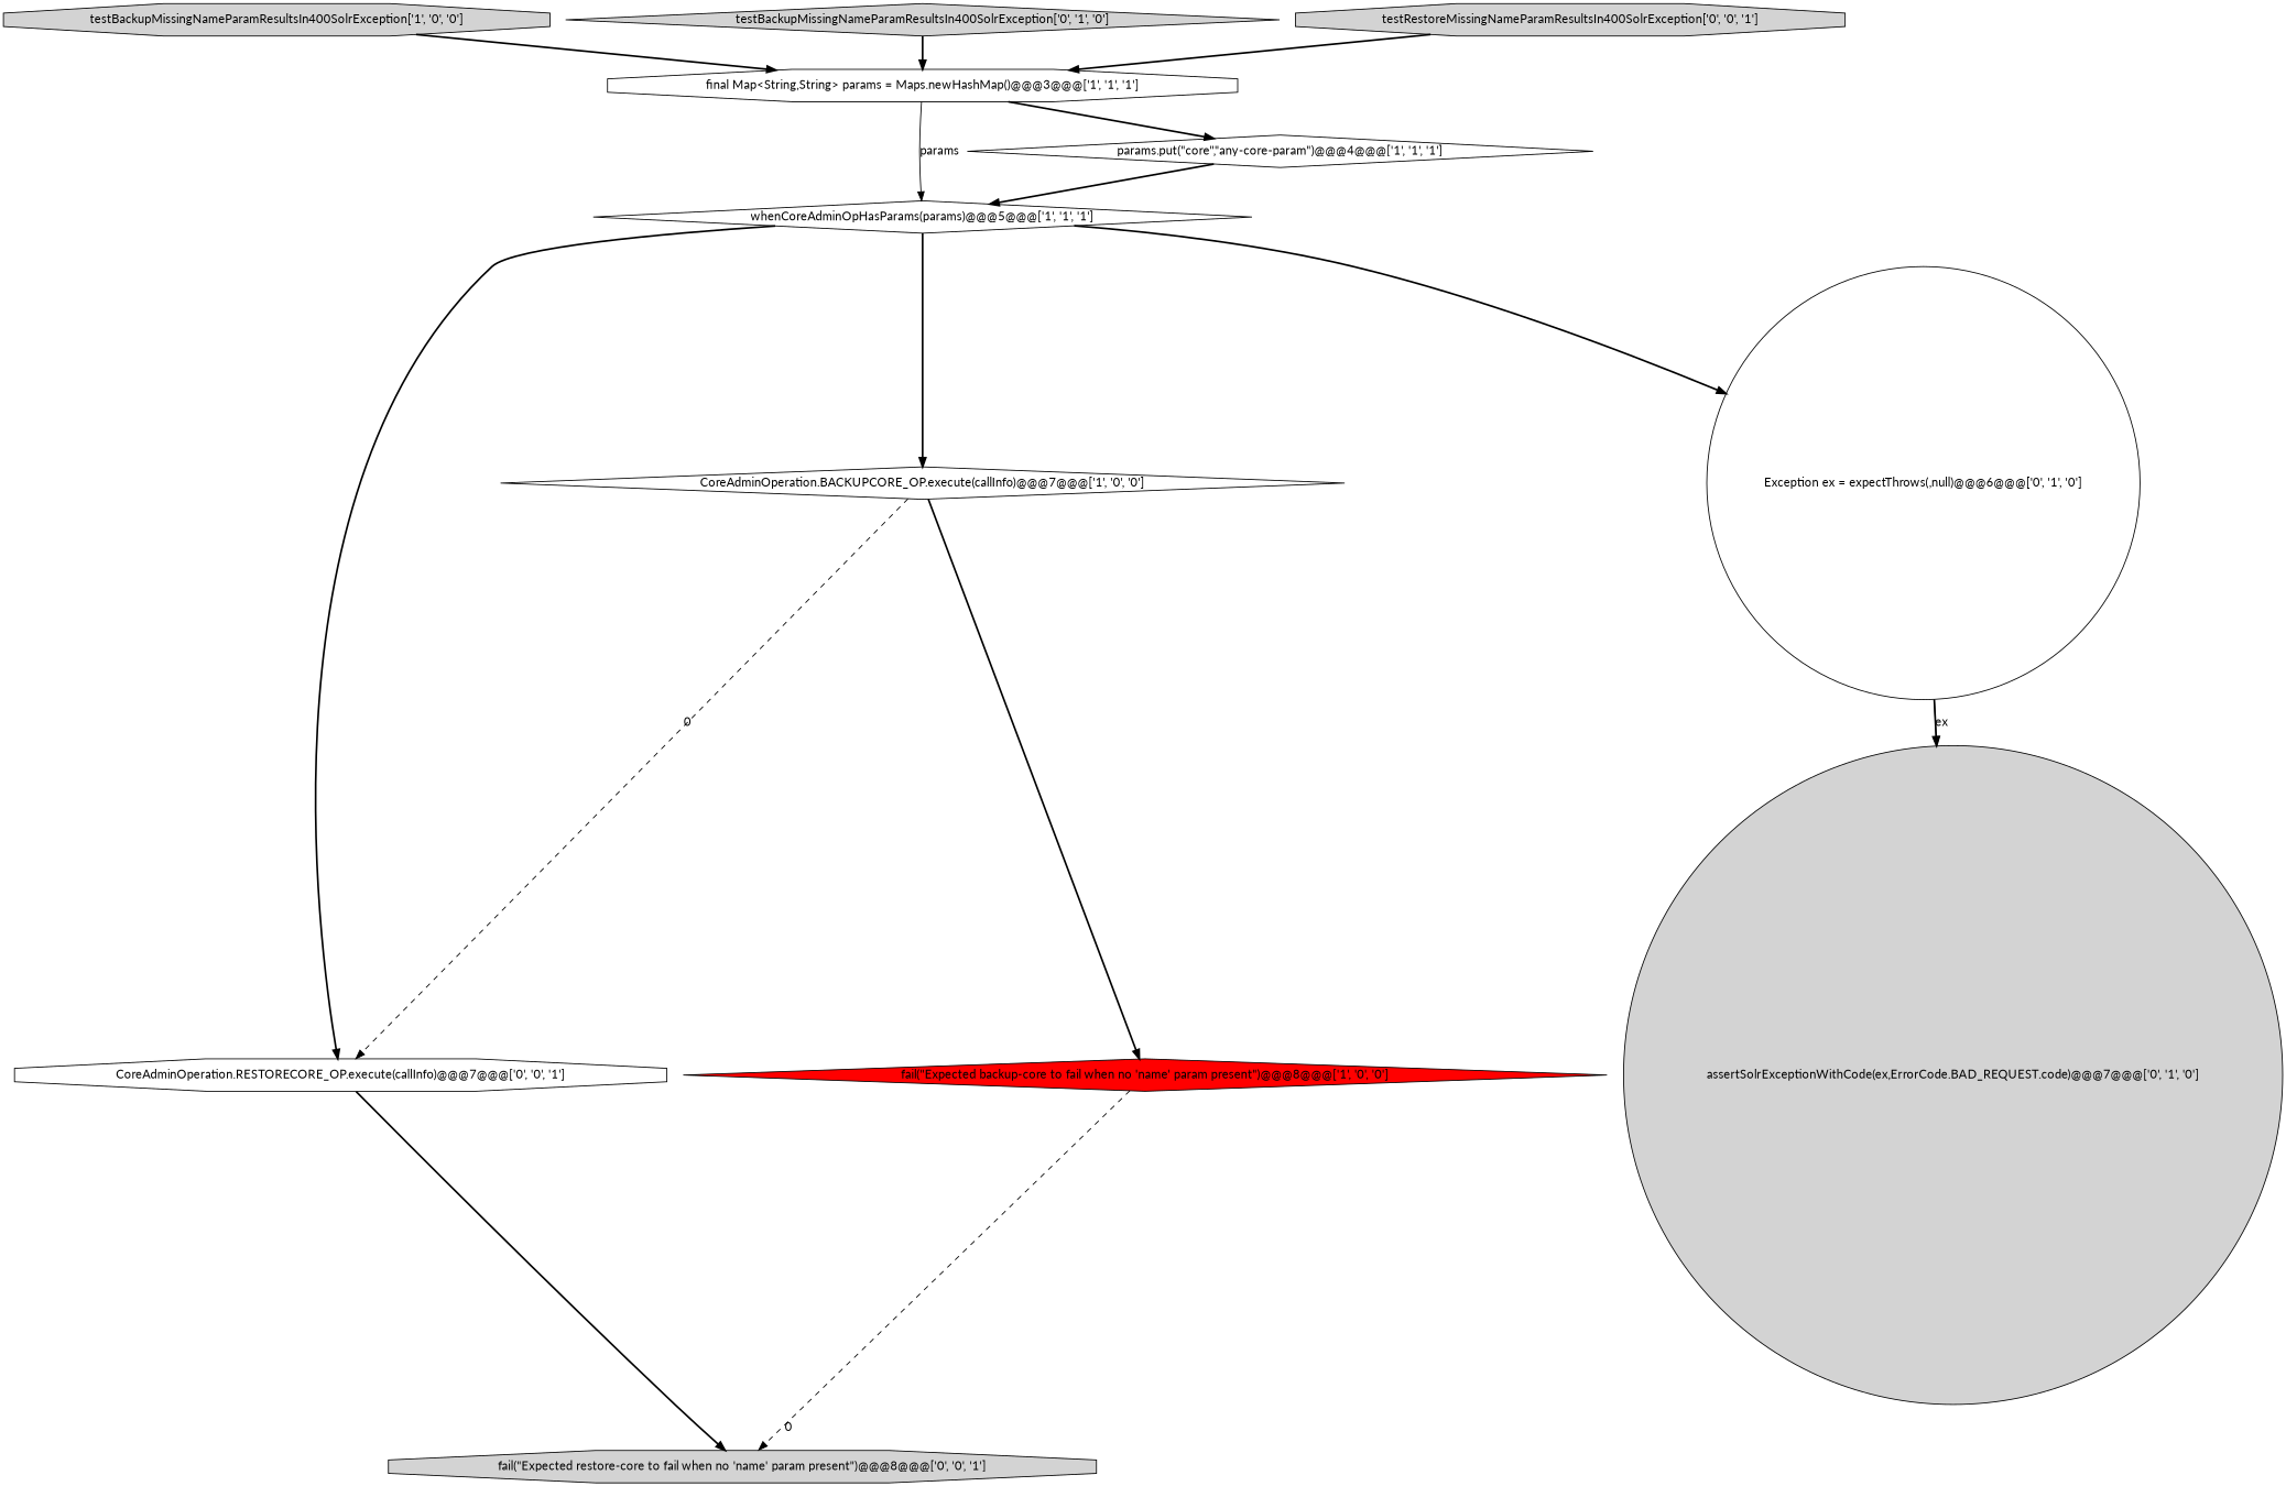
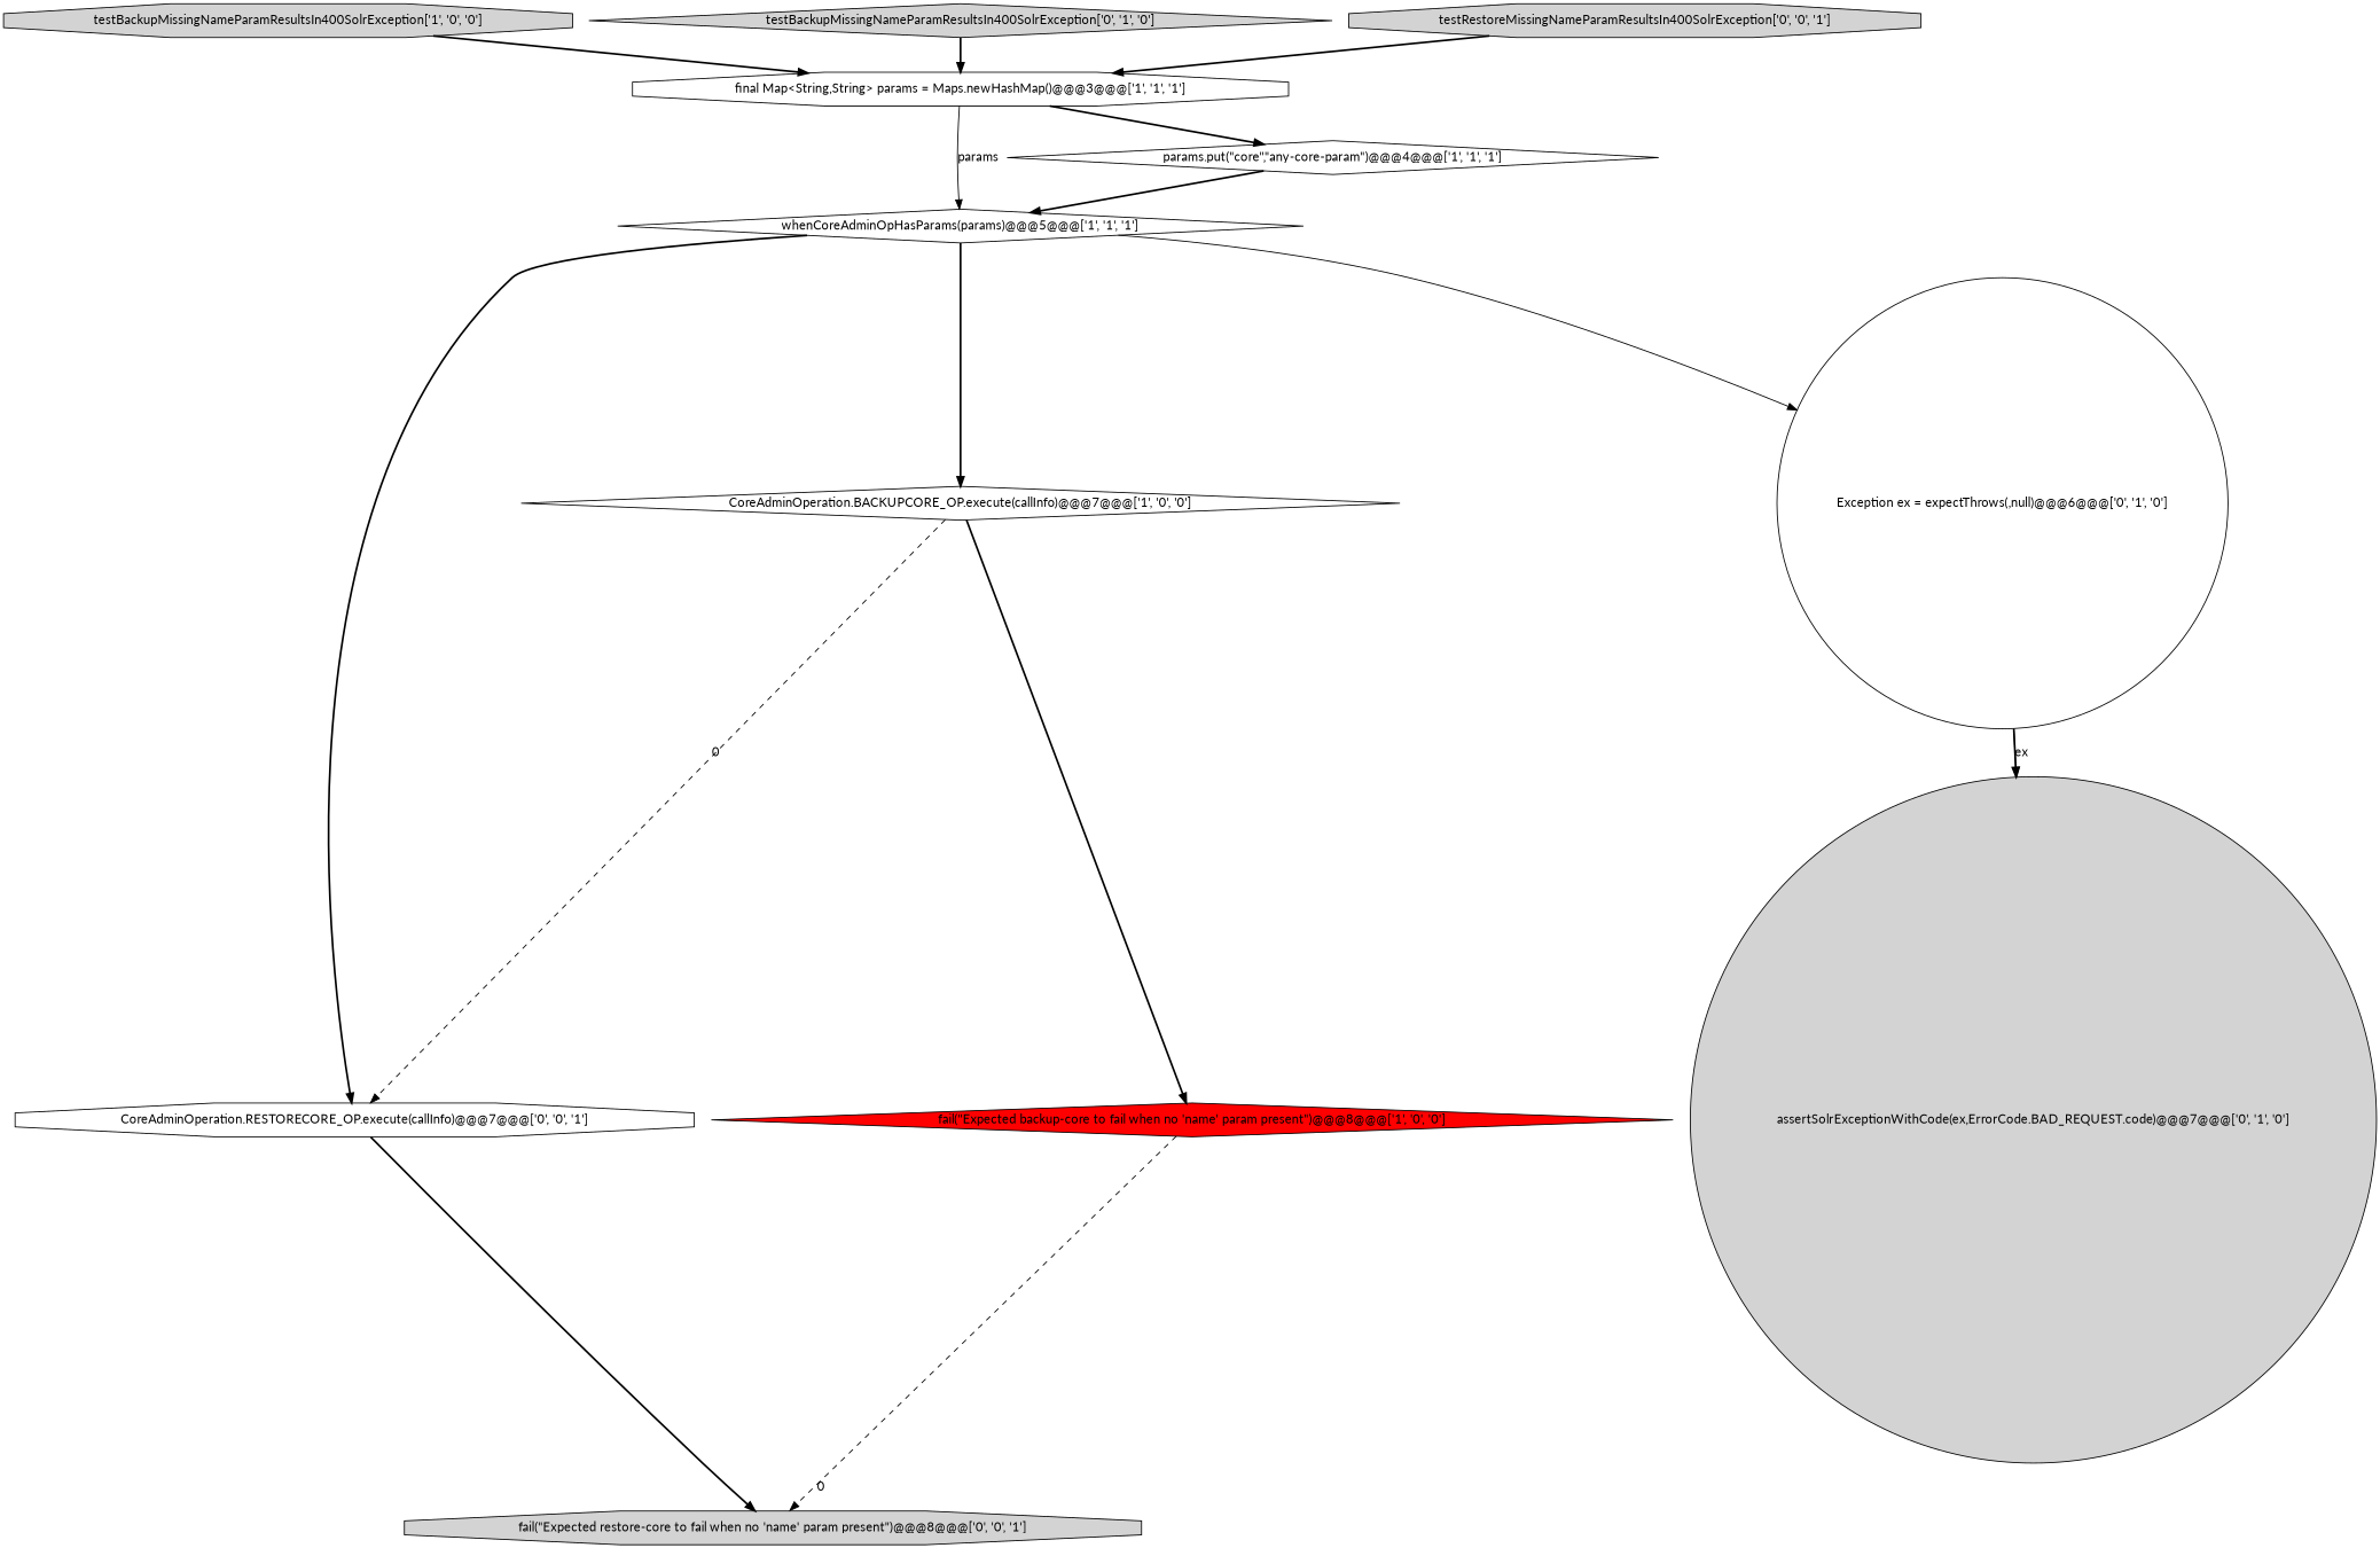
  digraph {
    fontname=Lato
    node [fillcolor=white shape=octagon style=filled fontname=Lato]
    edge [style=bold fontname=Lato]
    n1 [fillcolor=lightgray label="testBackupMissingNameParamResultsIn400SolrException['1', '0', '0']"]
    n2 [label="final Map<String,String> params = Maps.newHashMap()@@@3@@@['1', '1', '1']"]
    n3 [label="whenCoreAdminOpHasParams(params)@@@5@@@['1', '1', '1']" shape=diamond]
    n4 [label="CoreAdminOperation.RESTORECORE_OP.execute(callInfo)@@@7@@@['0', '0', '1']"]
    n5 [label="CoreAdminOperation.BACKUPCORE_OP.execute(callInfo)@@@7@@@['1', '0', '0']" shape=diamond]
    n6 [label="Exception ex = expectThrows(,null)@@@6@@@['0', '1', '0']" shape=circle]
    n7 [fillcolor=lightgray label="testBackupMissingNameParamResultsIn400SolrException['0', '1', '0']" shape=diamond]
    n8 [fillcolor=red label="fail(\"Expected backup-core to fail when no 'name' param present\")@@@8@@@['1', '0', '0']" shape=diamond]
    n9 [fillcolor=lightgray label="fail(\"Expected restore-core to fail when no 'name' param present\")@@@8@@@['0', '0', '1']"]
    n10 [fillcolor=lightgray label="assertSolrExceptionWithCode(ex,ErrorCode.BAD_REQUEST.code)@@@7@@@['0', '1', '0']" shape=circle]
    n11 [label="params.put(\"core\",\"any-core-param\")@@@4@@@['1', '1', '1']" shape=diamond]
    n12 [fillcolor=lightgray label="testRestoreMissingNameParamResultsIn400SolrException['0', '0', '1']"]
    n1 -> n2
    n2 -> n3 [label=params style=solid]
    n2 -> n11
    n3 -> n4
    n3 -> n5
-   n3 -> n6
+   n3 -> n6 [style=solid]
    n4 -> n9
    n5 -> n4 [label=0 style=dashed]
    n5 -> n8
    n6 -> n10
    n6 -> n10 [label=ex style=solid]
    n7 -> n2
    n8 -> n9 [label=0 style=dashed]
    n11 -> n3
    n12 -> n2
  }
